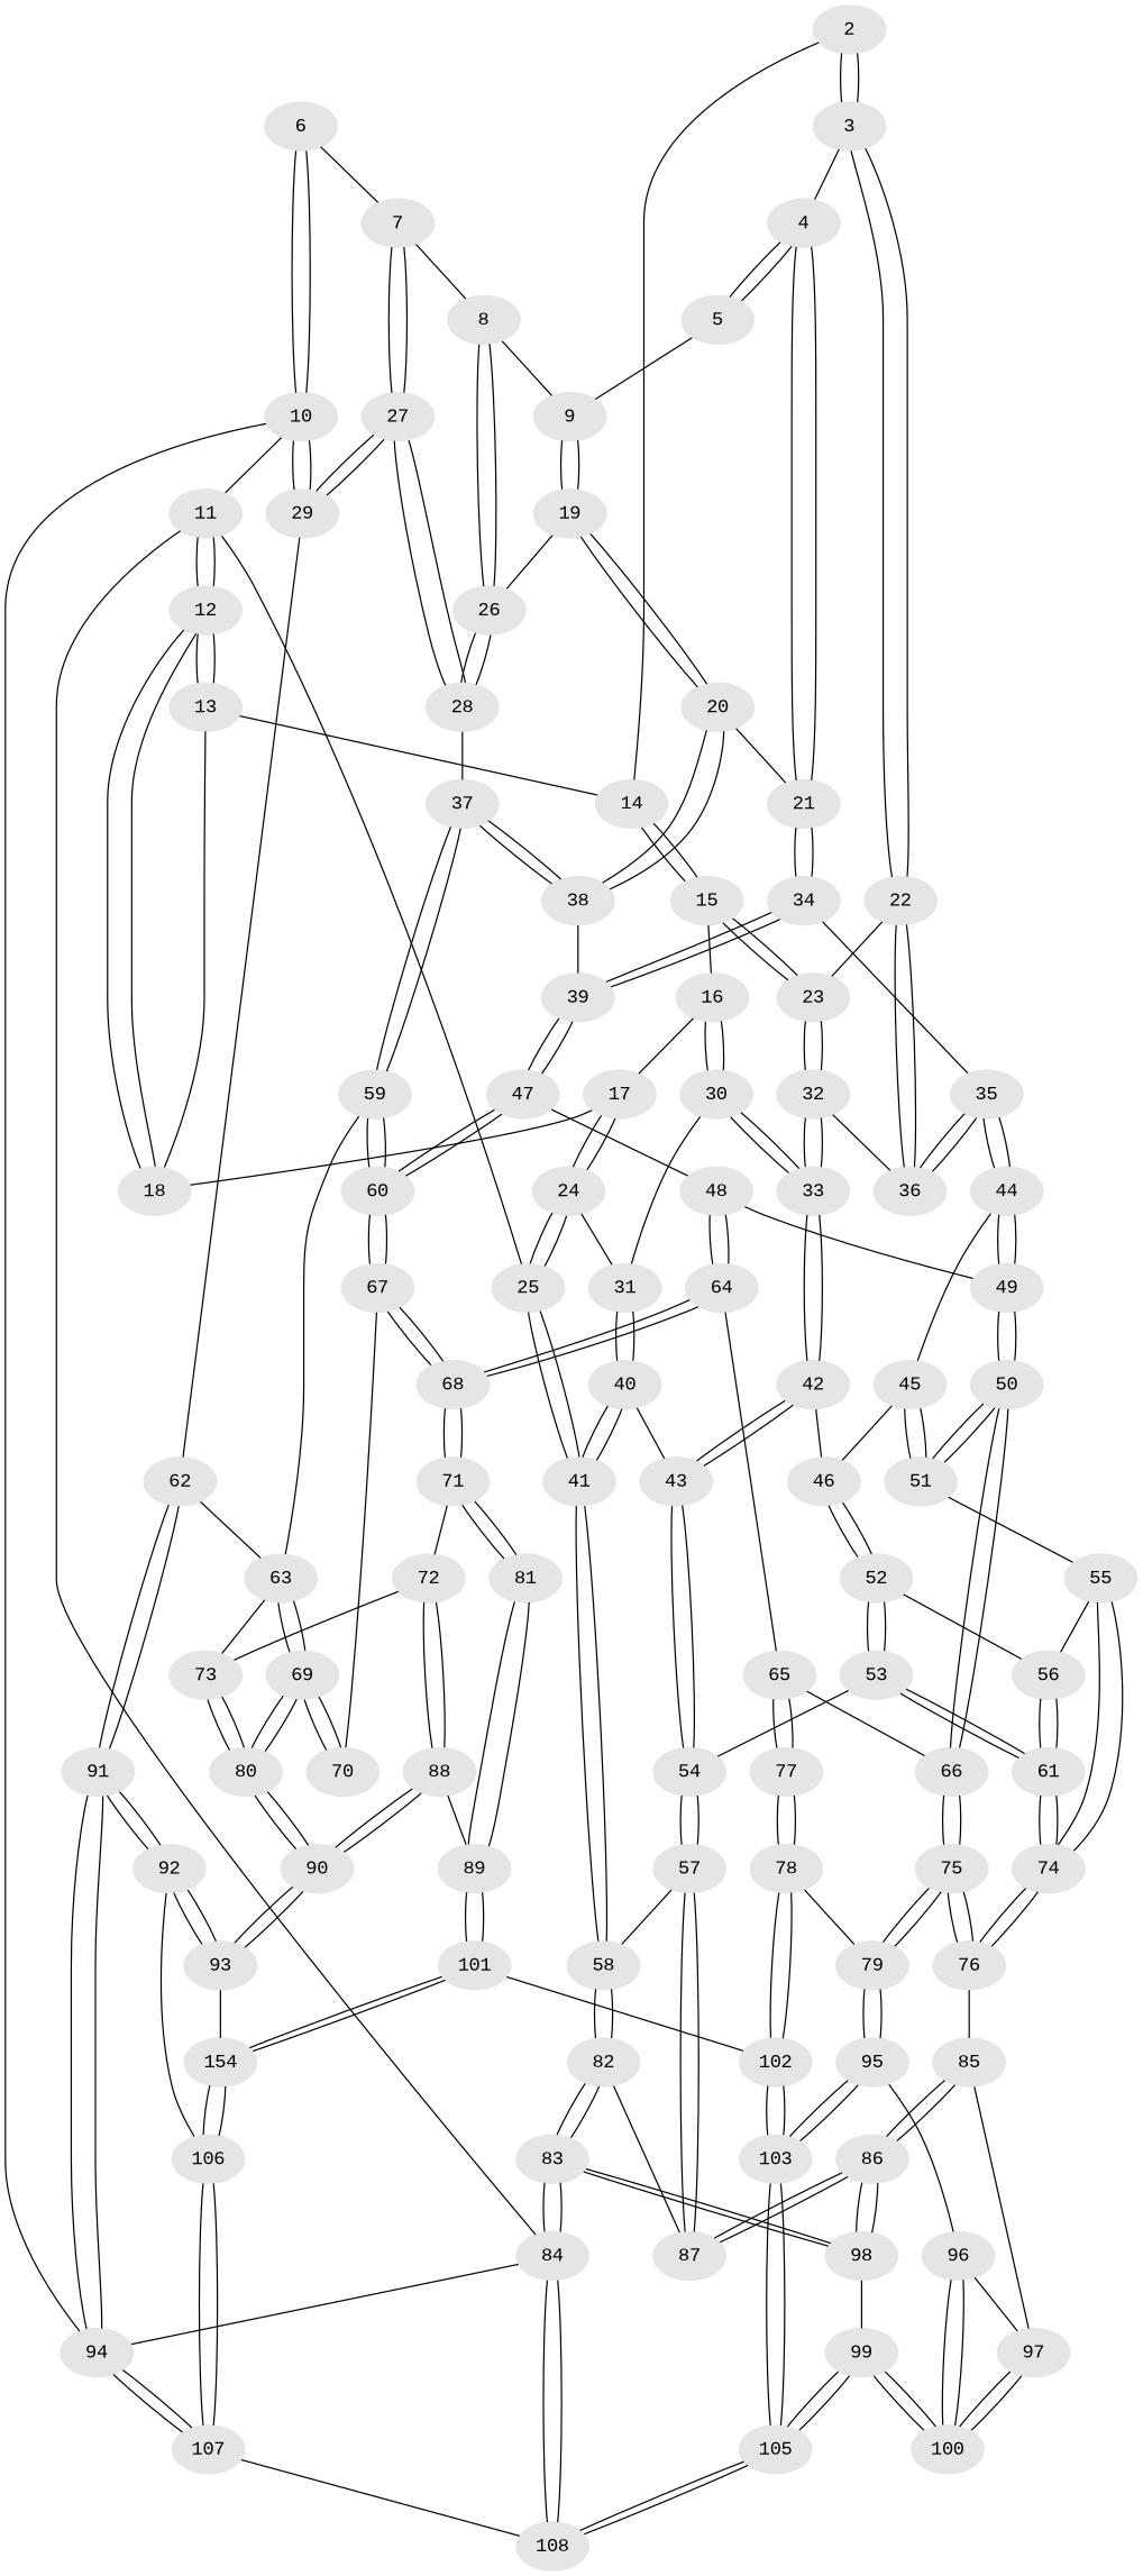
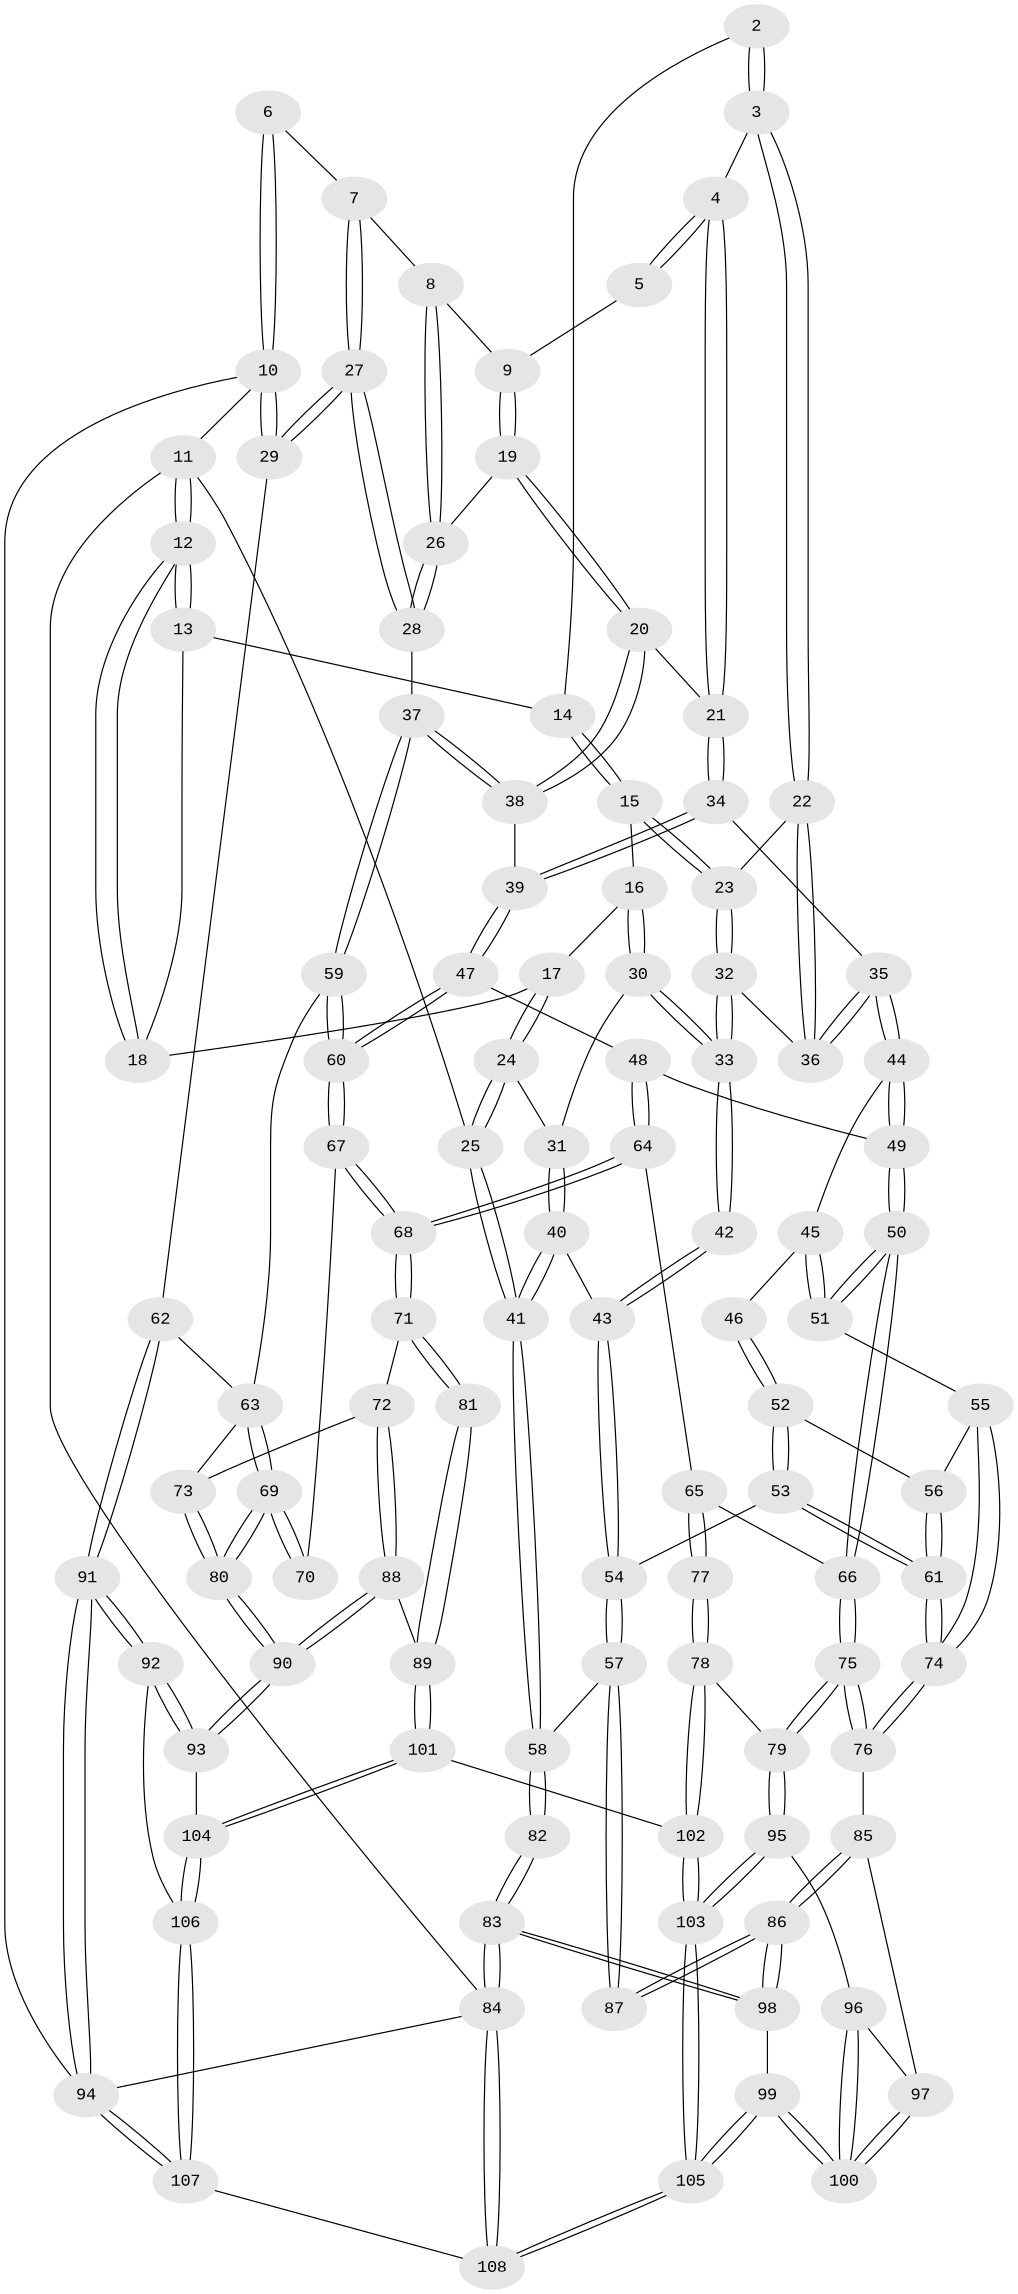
  graph {
    fontname="Liberation Mono"
    node [color=gray90 fontname="Liberation Mono" style=filled]
    edge [fontname="Liberation Mono"]
    2
    3
    14
    6
    7
    10
    4
    22
    15
    5
    21
    23
    36
    9
    34
    19
    8
    27
    11
    29
    94
    26
    28
    20
    12
    25
    84
    62
    107
    13
    18
    41
    108
    16
    17
    30
    32
    24
    31
    33
    38
    39
    35
    40
    58
    37
    59
    63
    91
    42
    43
    46
    44
    47
    45
    49
    60
    48
    54
    82
    52
    57
    51
    50
    55
    53
    56
    64
    67
    65
    68
    66
    75
    74
    61
    87
    76
    83
    69
    73
    70
    92
    80
    77
    71
    78
    79
    72
    81
    90
    88
    89
    85
    95
    86
    97
    102
    103
    96
    93
    101
    98
    99
    100
-   104 [label=154]
+   104
    106
    105
    2 -- 3
    2 -- 3
    2 -- 14
    3 -- 4
    3 -- 22
    3 -- 22
    14 -- 15
    14 -- 15
    6 -- 7
    6 -- 10
    6 -- 10
    7 -- 8
    7 -- 27
    7 -- 27
    10 -- 11
    10 -- 29
    10 -- 29
    10 -- 94
    4 -- 5
    4 -- 5
    4 -- 21
    4 -- 21
    22 -- 23
    22 -- 36
    22 -- 36
    15 -- 23
    15 -- 23
    15 -- 16
    5 -- 9
    21 -- 34
    21 -- 34
    23 -- 32
    23 -- 32
    9 -- 19
    9 -- 19
    34 -- 39
    34 -- 39
    34 -- 35
    19 -- 26
    19 -- 20
    19 -- 20
    8 -- 9
    8 -- 26
    8 -- 26
    27 -- 29
    27 -- 29
    27 -- 28
    27 -- 28
    11 -- 12
    11 -- 12
    11 -- 25
    11 -- 84
    29 -- 62
    94 -- 107
    94 -- 107
    26 -- 28
    26 -- 28
    28 -- 37
    20 -- 21
    20 -- 38
    20 -- 38
    12 -- 13
    12 -- 13
    12 -- 18
    12 -- 18
    25 -- 41
    25 -- 41
    84 -- 94
    84 -- 108
    84 -- 108
    62 -- 63
    62 -- 91
    62 -- 91
    107 -- 108
    13 -- 14
    13 -- 18
    41 -- 58
    41 -- 58
    16 -- 17
    16 -- 30
    16 -- 30
    17 -- 18
    17 -- 24
    17 -- 24
    30 -- 31
    30 -- 33
    30 -- 33
    32 -- 36
    32 -- 33
    32 -- 33
    24 -- 25
    24 -- 25
    24 -- 31
    31 -- 40
    31 -- 40
    33 -- 42
    33 -- 42
    38 -- 39
    39 -- 47
    39 -- 47
    35 -- 36
    35 -- 36
    35 -- 44
    35 -- 44
    40 -- 41
    40 -- 41
    40 -- 43
    58 -- 82
    58 -- 82
    37 -- 38
    37 -- 38
    37 -- 59
    37 -- 59
    59 -- 63
    59 -- 60
    59 -- 60
    63 -- 69
    63 -- 69
    63 -- 73
    91 -- 94
    91 -- 94
    91 -- 92
    91 -- 92
    42 -- 43
    42 -- 43
-   42 -- 46
    43 -- 54
    43 -- 54
    46 -- 52
    46 -- 52
    44 -- 45
    44 -- 49
    44 -- 49
    47 -- 60
    47 -- 60
    47 -- 48
    45 -- 46
    45 -- 51
    45 -- 51
    49 -- 50
    49 -- 50
    60 -- 67
    60 -- 67
    48 -- 49
    48 -- 64
    48 -- 64
    54 -- 57
    54 -- 57
-   82 -- 87
    82 -- 83
    82 -- 83
    52 -- 53
    52 -- 53
    52 -- 56
    57 -- 58
    57 -- 87
    57 -- 87
    51 -- 55
    50 -- 51
    50 -- 51
    50 -- 66
    50 -- 66
    55 -- 56
    55 -- 74
    55 -- 74
    53 -- 54
    53 -- 61
    53 -- 61
    56 -- 61
    56 -- 61
    64 -- 65
    64 -- 68
    64 -- 68
    67 -- 68
    67 -- 68
    67 -- 70
    65 -- 66
    65 -- 77
    65 -- 77
    68 -- 71
    68 -- 71
    66 -- 75
    66 -- 75
    75 -- 76
    75 -- 76
    75 -- 79
    75 -- 79
    74 -- 76
    74 -- 76
    61 -- 74
    61 -- 74
    76 -- 85
    83 -- 84
    83 -- 84
    83 -- 98
    83 -- 98
    69 -- 70
    69 -- 70
    69 -- 80
    69 -- 80
    73 -- 80
    73 -- 80
    92 -- 93
    92 -- 93
    92 -- 106
    80 -- 90
    80 -- 90
    77 -- 78
    77 -- 78
    71 -- 72
    71 -- 81
    71 -- 81
    78 -- 79
    78 -- 102
    78 -- 102
    79 -- 95
    79 -- 95
    72 -- 73
    72 -- 88
    72 -- 88
    81 -- 89
    81 -- 89
    90 -- 93
    90 -- 93
    88 -- 90
    88 -- 90
    88 -- 89
    89 -- 101
    89 -- 101
    85 -- 86
    85 -- 86
    85 -- 97
    95 -- 103
    95 -- 103
    95 -- 96
    86 -- 87
    86 -- 87
    86 -- 98
    86 -- 98
    97 -- 100
    97 -- 100
    102 -- 103
    102 -- 103
    103 -- 105
    103 -- 105
    96 -- 97
    96 -- 100
    96 -- 100
    93 -- 104
    101 -- 102
    101 -- 104
    101 -- 104
    98 -- 99
    99 -- 100
    99 -- 100
    99 -- 105
    99 -- 105
    104 -- 106
    104 -- 106
    106 -- 107
    106 -- 107
    105 -- 108
    105 -- 108
  }
